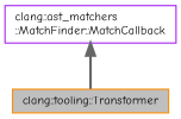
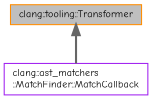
  digraph {
    fontname="Comic Neue"
    node [fontname="Comic Neue" fontsize=10 shape=record]
    n1 [color=darkorange fillcolor=grey75 fontcolor=black height=0.2 label="clang::tooling::Transformer" style=filled width=0.4]
    n2 [color=purple height=0.2 label="clang::ast_matchers\l::MatchFinder::MatchCallback" width=0.4]
-   n2 -> n1 [color=gray40 dir=back fontname="Comic Neue" fontsize=10 labelfontname=Helvetica labelfontsize=10 style=bold]
+   n1 -> n2 [color=gray40 dir=back fontname="Comic Neue" fontsize=10 labelfontname=Helvetica labelfontsize=10 style=bold]
  }
